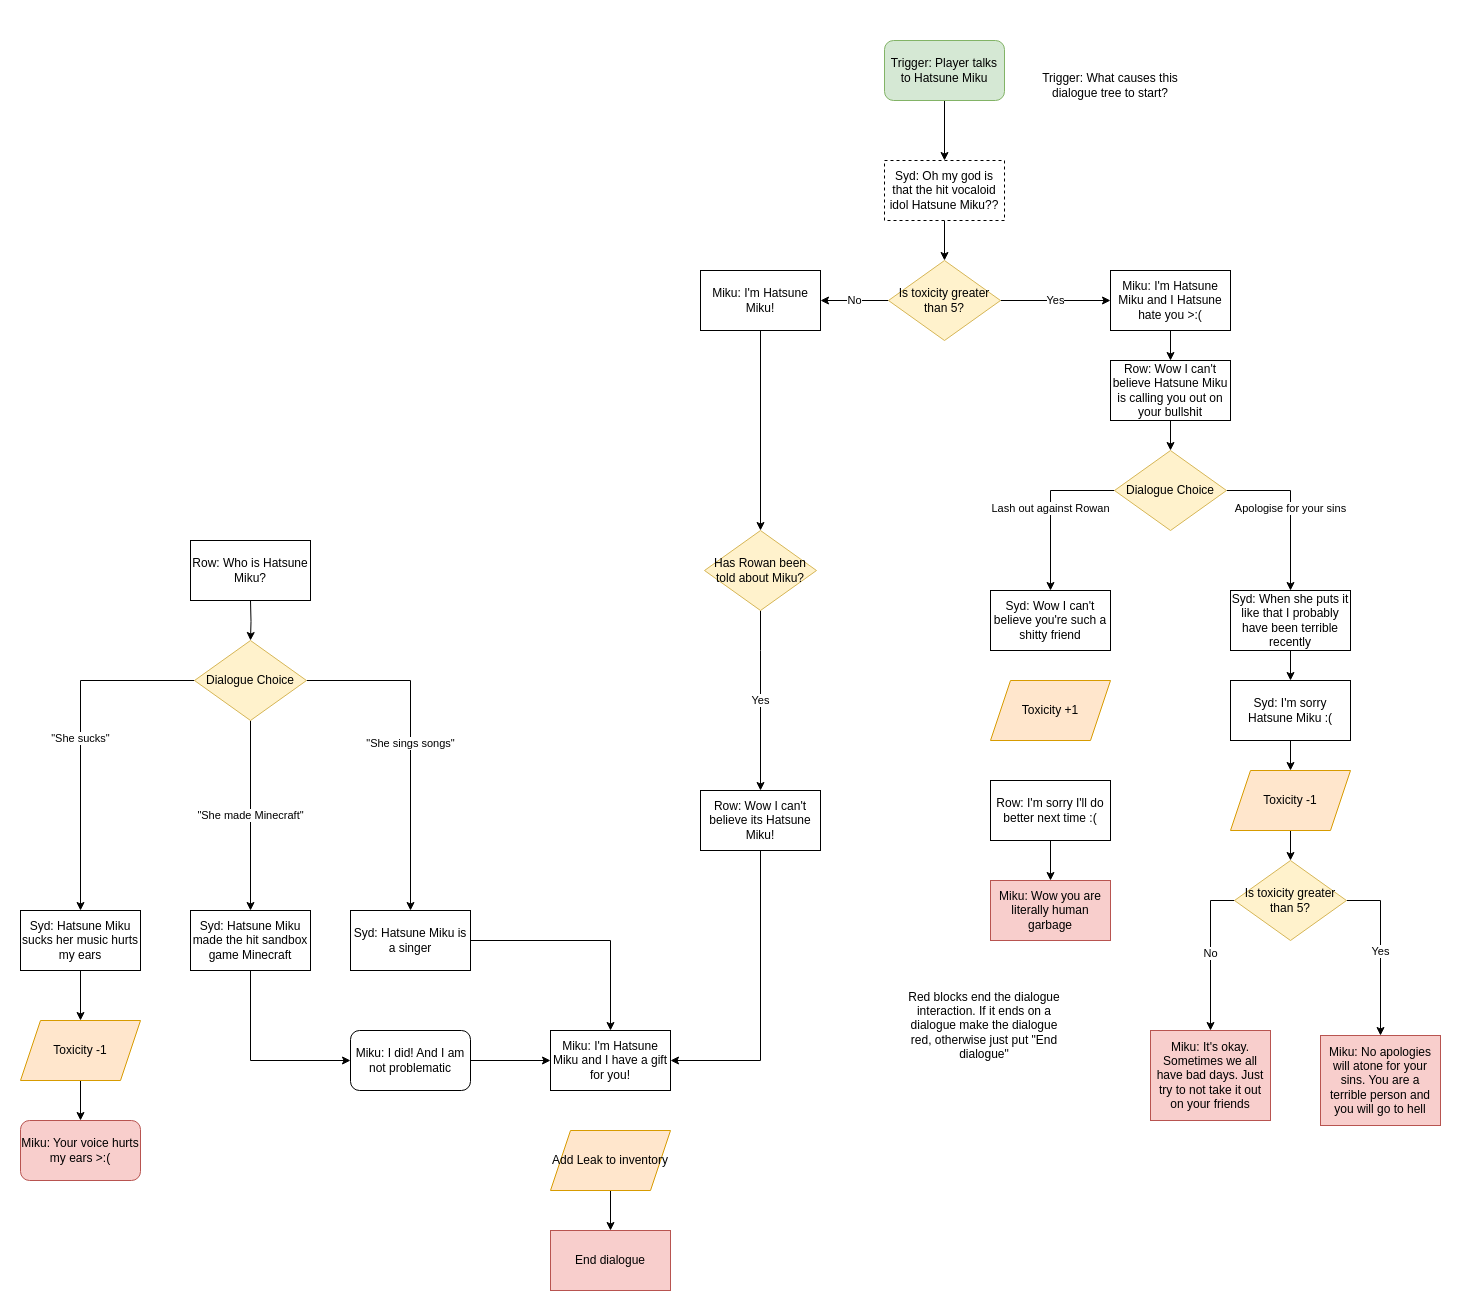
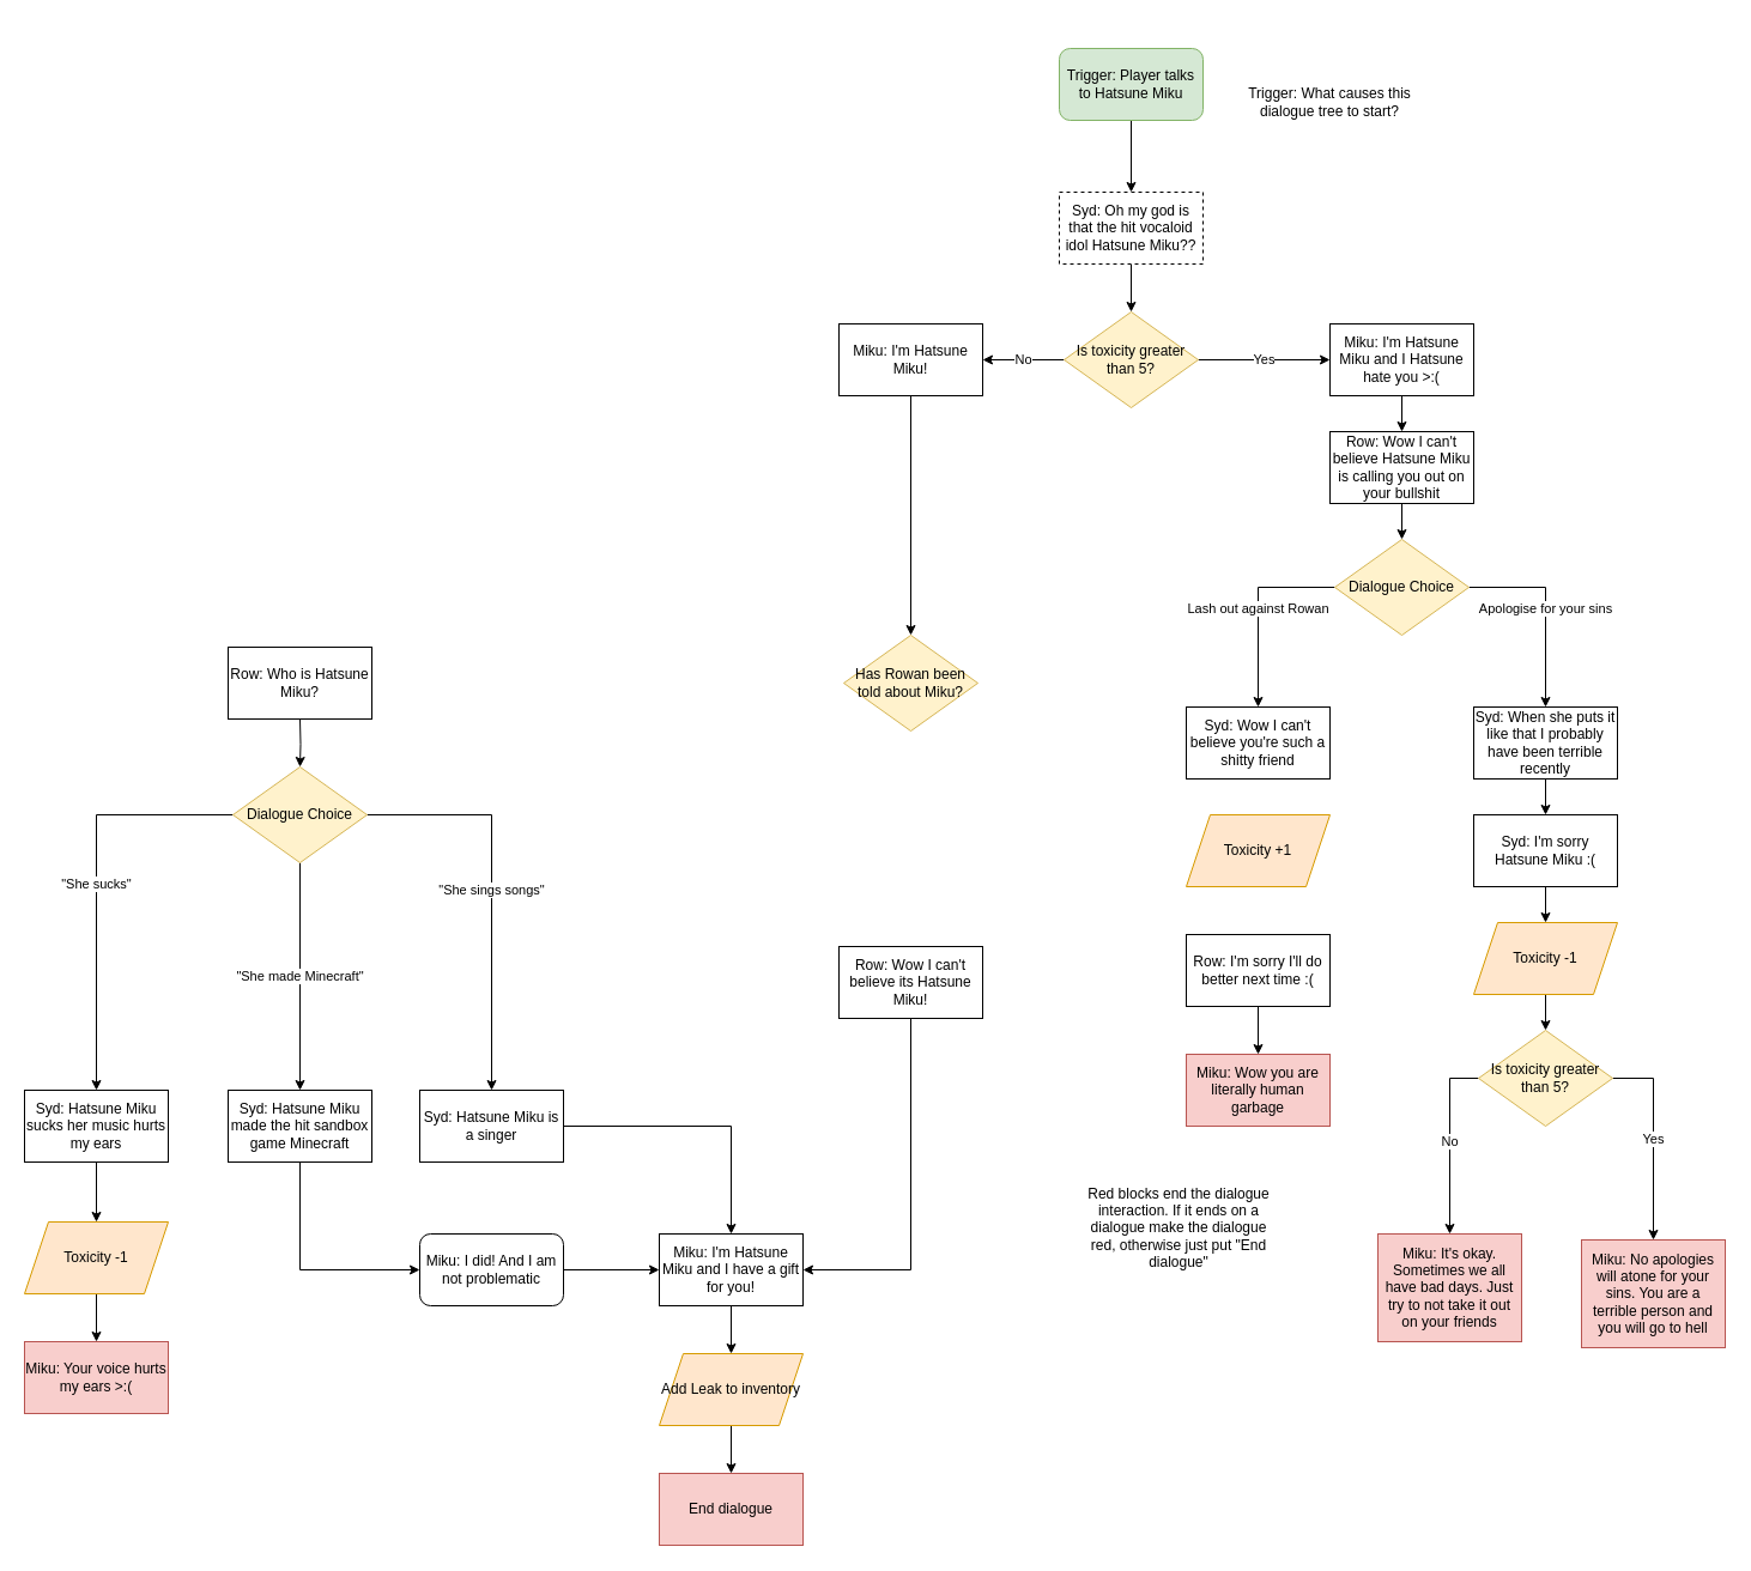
  <mxCell id="0" />
  <mxCell id="1" parent="0" />
  <mxCell id="2" style="edgeStyle=orthogonalEdgeStyle;rounded=0;orthogonalLoop=1;jettySize=auto;html=1;exitX=0.5;exitY=1;exitDx=0;exitDy=0;entryX=0.5;entryY=0;entryDx=0;entryDy=0;" edge="1" parent="1" source="3" target="5"><mxGeometry relative="1" as="geometry" /></mxCell>
  <mxCell id="3" value="Trigger: Player talks to Hatsune Miku" style="rounded=1;whiteSpace=wrap;html=1;fillColor=#d5e8d4;strokeColor=#82b366;" vertex="1" parent="1"><mxGeometry x="884" y="40" width="120" height="60" as="geometry" /></mxCell>
  <mxCell id="4" style="edgeStyle=orthogonalEdgeStyle;rounded=0;orthogonalLoop=1;jettySize=auto;html=1;exitX=0.5;exitY=1;exitDx=0;exitDy=0;entryX=0.5;entryY=0;entryDx=0;entryDy=0;" edge="1" parent="1" source="5" target="8"><mxGeometry relative="1" as="geometry" /></mxCell>
  <mxCell id="5" value="Syd: Oh my god is that the hit vocaloid idol Hatsune Miku??" style="rounded=0;whiteSpace=wrap;html=1;dashed=1;" vertex="1" parent="1"><mxGeometry x="884" y="160" width="120" height="60" as="geometry" /></mxCell>
  <mxCell id="6" value="Yes" style="edgeStyle=orthogonalEdgeStyle;rounded=0;orthogonalLoop=1;jettySize=auto;html=1;exitX=1;exitY=0.5;exitDx=0;exitDy=0;entryX=0;entryY=0.5;entryDx=0;entryDy=0;" edge="1" parent="1" source="8" target="10"><mxGeometry relative="1" as="geometry" /></mxCell>
  <mxCell id="7" value="No" style="edgeStyle=orthogonalEdgeStyle;rounded=0;orthogonalLoop=1;jettySize=auto;html=1;exitX=0;exitY=0.5;exitDx=0;exitDy=0;" edge="1" parent="1" source="8" target="12"><mxGeometry relative="1" as="geometry" /></mxCell>
  <mxCell id="8" value="Is toxicity greater &lt;br&gt;than 5?" style="rhombus;whiteSpace=wrap;html=1;fillColor=#fff2cc;strokeColor=#d6b656;" vertex="1" parent="1"><mxGeometry x="888" y="260" width="112" height="80" as="geometry" /></mxCell>
  <mxCell id="9" style="edgeStyle=orthogonalEdgeStyle;rounded=0;orthogonalLoop=1;jettySize=auto;html=1;exitX=0.5;exitY=1;exitDx=0;exitDy=0;" edge="1" parent="1" source="10" target="14"><mxGeometry relative="1" as="geometry" /></mxCell>
  <mxCell id="10" value="Miku: I'm Hatsune Miku and I Hatsune hate you &amp;gt;:(" style="rounded=0;whiteSpace=wrap;html=1;" vertex="1" parent="1"><mxGeometry x="1110" y="270" width="120" height="60" as="geometry" /></mxCell>
  <mxCell id="11" style="edgeStyle=orthogonalEdgeStyle;rounded=0;orthogonalLoop=1;jettySize=auto;html=1;exitX=0.5;exitY=1;exitDx=0;exitDy=0;" edge="1" parent="1" source="12" target="37"><mxGeometry relative="1" as="geometry" /></mxCell>
  <mxCell id="12" value="Miku: I'm Hatsune Miku!" style="rounded=0;whiteSpace=wrap;html=1;" vertex="1" parent="1"><mxGeometry x="700" y="270" width="120" height="60" as="geometry" /></mxCell>
  <mxCell id="13" style="edgeStyle=orthogonalEdgeStyle;rounded=0;orthogonalLoop=1;jettySize=auto;html=1;exitX=0.5;exitY=1;exitDx=0;exitDy=0;" edge="1" parent="1" source="14" target="17"><mxGeometry relative="1" as="geometry" /></mxCell>
  <mxCell id="14" value="Row: Wow I can't believe Hatsune Miku is calling you out on your bullshit" style="rounded=0;whiteSpace=wrap;html=1;" vertex="1" parent="1"><mxGeometry x="1110" y="360" width="120" height="60" as="geometry" /></mxCell>
  <mxCell id="15" value="Lash out against Rowan" style="edgeStyle=orthogonalEdgeStyle;rounded=0;orthogonalLoop=1;jettySize=auto;html=1;exitX=0;exitY=0.5;exitDx=0;exitDy=0;" edge="1" parent="1" source="17" target="18"><mxGeometry relative="1" as="geometry" /></mxCell>
  <mxCell id="16" value="Apologise for your sins" style="edgeStyle=orthogonalEdgeStyle;rounded=0;orthogonalLoop=1;jettySize=auto;html=1;exitX=1;exitY=0.5;exitDx=0;exitDy=0;" edge="1" parent="1" source="17" target="20"><mxGeometry relative="1" as="geometry" /></mxCell>
  <mxCell id="17" value="Dialogue Choice" style="rhombus;whiteSpace=wrap;html=1;fillColor=#fff2cc;strokeColor=#d6b656;" vertex="1" parent="1"><mxGeometry x="1114" y="450" width="112" height="80" as="geometry" /></mxCell>
  <mxCell id="18" value="Syd: Wow I can't believe you're such a shitty friend" style="rounded=0;whiteSpace=wrap;html=1;" vertex="1" parent="1"><mxGeometry x="990" y="590" width="120" height="60" as="geometry" /></mxCell>
  <mxCell id="19" style="edgeStyle=orthogonalEdgeStyle;rounded=0;orthogonalLoop=1;jettySize=auto;html=1;exitX=0.5;exitY=1;exitDx=0;exitDy=0;entryX=0.5;entryY=0;entryDx=0;entryDy=0;" edge="1" parent="1" source="20" target="22"><mxGeometry relative="1" as="geometry" /></mxCell>
  <mxCell id="20" value="Syd: When she puts it like that I probably have been terrible recently" style="rounded=0;whiteSpace=wrap;html=1;" vertex="1" parent="1"><mxGeometry x="1230" y="590" width="120" height="60" as="geometry" /></mxCell>
  <mxCell id="21" style="edgeStyle=orthogonalEdgeStyle;rounded=0;orthogonalLoop=1;jettySize=auto;html=1;exitX=0.5;exitY=1;exitDx=0;exitDy=0;entryX=0.5;entryY=0;entryDx=0;entryDy=0;" edge="1" parent="1" source="22" target="29"><mxGeometry relative="1" as="geometry" /></mxCell>
  <mxCell id="22" value="Syd: I'm sorry Hatsune Miku :(" style="rounded=0;whiteSpace=wrap;html=1;" vertex="1" parent="1"><mxGeometry x="1230" y="680" width="120" height="60" as="geometry" /></mxCell>
  <mxCell id="23" value="No" style="edgeStyle=orthogonalEdgeStyle;rounded=0;orthogonalLoop=1;jettySize=auto;html=1;exitX=0;exitY=0.5;exitDx=0;exitDy=0;entryX=0.5;entryY=0;entryDx=0;entryDy=0;" edge="1" parent="1" source="25" target="26"><mxGeometry relative="1" as="geometry" /></mxCell>
  <mxCell id="24" value="Yes" style="edgeStyle=orthogonalEdgeStyle;rounded=0;orthogonalLoop=1;jettySize=auto;html=1;exitX=1;exitY=0.5;exitDx=0;exitDy=0;entryX=0.5;entryY=0;entryDx=0;entryDy=0;" edge="1" parent="1" source="25" target="27"><mxGeometry relative="1" as="geometry" /></mxCell>
  <mxCell id="25" value="Is toxicity greater &lt;br&gt;than 5?" style="rhombus;whiteSpace=wrap;html=1;fillColor=#fff2cc;strokeColor=#d6b656;" vertex="1" parent="1"><mxGeometry x="1234" y="860" width="112" height="80" as="geometry" /></mxCell>
  <mxCell id="26" value="Miku: It's okay. Sometimes we all have bad days. Just try to not take it out on your friends" style="rounded=0;whiteSpace=wrap;html=1;fillColor=#f8cecc;strokeColor=#b85450;" vertex="1" parent="1"><mxGeometry x="1150" y="1030" width="120" height="90" as="geometry" /></mxCell>
  <mxCell id="27" value="Miku: No apologies will atone for your sins. You are a terrible person and you will go to hell" style="rounded=0;whiteSpace=wrap;html=1;fillColor=#f8cecc;strokeColor=#b85450;" vertex="1" parent="1"><mxGeometry x="1320" y="1035" width="120" height="90" as="geometry" /></mxCell>
  <mxCell id="28" style="edgeStyle=orthogonalEdgeStyle;rounded=0;orthogonalLoop=1;jettySize=auto;html=1;exitX=0.5;exitY=1;exitDx=0;exitDy=0;entryX=0.5;entryY=0;entryDx=0;entryDy=0;" edge="1" parent="1" source="29" target="25"><mxGeometry relative="1" as="geometry" /></mxCell>
  <mxCell id="29" value="Toxicity -1" style="shape=parallelogram;perimeter=parallelogramPerimeter;whiteSpace=wrap;html=1;fixedSize=1;fillColor=#ffe6cc;strokeColor=#d79b00;" vertex="1" parent="1"><mxGeometry x="1230" y="770" width="120" height="60" as="geometry" /></mxCell>
  <mxCell id="30" value="Toxicity +1" style="shape=parallelogram;perimeter=parallelogramPerimeter;whiteSpace=wrap;html=1;fixedSize=1;fillColor=#ffe6cc;strokeColor=#d79b00;" vertex="1" parent="1"><mxGeometry x="990" y="680" width="120" height="60" as="geometry" /></mxCell>
  <mxCell id="31" value="Trigger: What causes this dialogue tree to start?" style="text;html=1;strokeColor=none;fillColor=none;align=center;verticalAlign=middle;whiteSpace=wrap;rounded=0;" vertex="1" parent="1"><mxGeometry x="1030" y="20" width="160" height="130" as="geometry" /></mxCell>
  <mxCell id="32" value="Red blocks end the dialogue interaction. If it ends on a dialogue make the dialogue red, otherwise just put &quot;End dialogue&quot;" style="text;html=1;strokeColor=none;fillColor=none;align=center;verticalAlign=middle;whiteSpace=wrap;rounded=0;" vertex="1" parent="1"><mxGeometry x="904" y="960" width="160" height="130" as="geometry" /></mxCell>
  <mxCell id="33" style="edgeStyle=orthogonalEdgeStyle;rounded=0;orthogonalLoop=1;jettySize=auto;html=1;exitX=0.5;exitY=1;exitDx=0;exitDy=0;entryX=0.5;entryY=0;entryDx=0;entryDy=0;" edge="1" parent="1" source="34" target="35"><mxGeometry relative="1" as="geometry" /></mxCell>
  <mxCell id="34" value="Row: I'm sorry I'll do better next time :(" style="rounded=0;whiteSpace=wrap;html=1;" vertex="1" parent="1"><mxGeometry x="990" y="780" width="120" height="60" as="geometry" /></mxCell>
  <mxCell id="35" value="Miku: Wow you are literally human garbage" style="rounded=0;whiteSpace=wrap;html=1;fillColor=#f8cecc;strokeColor=#b85450;" vertex="1" parent="1"><mxGeometry x="990" y="880" width="120" height="60" as="geometry" /></mxCell>
- <mxCell id="36" value="Yes" style="edgeStyle=orthogonalEdgeStyle;rounded=0;orthogonalLoop=1;jettySize=auto;html=1;exitX=0.5;exitY=1;exitDx=0;exitDy=0;" edge="1" parent="1" source="37" target="39"><mxGeometry relative="1" as="geometry"><Array as="points"><mxPoint x="760" y="650" /><mxPoint x="760" y="650" /></Array></mxGeometry></mxCell>
  <mxCell id="37" value="Has Rowan been told about Miku?" style="rhombus;whiteSpace=wrap;html=1;fillColor=#fff2cc;strokeColor=#d6b656;" vertex="1" parent="1"><mxGeometry x="704" y="530" width="112" height="80" as="geometry" /></mxCell>
  <mxCell id="38" style="edgeStyle=orthogonalEdgeStyle;rounded=0;orthogonalLoop=1;jettySize=auto;html=1;exitX=0.5;exitY=1;exitDx=0;exitDy=0;entryX=1;entryY=0.5;entryDx=0;entryDy=0;" edge="1" parent="1" source="39" target="43"><mxGeometry relative="1" as="geometry" /></mxCell>
  <mxCell id="39" value="Row: Wow I can't believe its Hatsune Miku!" style="rounded=0;whiteSpace=wrap;html=1;" vertex="1" parent="1"><mxGeometry x="700" y="790" width="120" height="60" as="geometry" /></mxCell>
  <mxCell id="40" style="edgeStyle=orthogonalEdgeStyle;rounded=0;orthogonalLoop=1;jettySize=auto;html=1;exitX=0.5;exitY=1;exitDx=0;exitDy=0;" edge="1" parent="1" target="50"><mxGeometry relative="1" as="geometry"><mxPoint x="250" y="600" as="sourcePoint" /></mxGeometry></mxCell>
  <mxCell id="41" value="Row: Who is Hatsune Miku?" style="rounded=0;whiteSpace=wrap;html=1;" vertex="1" parent="1"><mxGeometry x="190" y="540" width="120" height="60" as="geometry" /></mxCell>
+ <mxCell id="42" style="edgeStyle=orthogonalEdgeStyle;rounded=0;orthogonalLoop=1;jettySize=auto;html=1;exitX=0.5;exitY=1;exitDx=0;exitDy=0;entryX=0.5;entryY=0;entryDx=0;entryDy=0;" edge="1" parent="1" source="43" target="45"><mxGeometry relative="1" as="geometry" /></mxCell>
  <mxCell id="43" value="Miku: I'm Hatsune Miku and I have a gift for you!" style="rounded=0;whiteSpace=wrap;html=1;" vertex="1" parent="1"><mxGeometry x="550" y="1030" width="120" height="60" as="geometry" /></mxCell>
  <mxCell id="44" style="edgeStyle=orthogonalEdgeStyle;rounded=0;orthogonalLoop=1;jettySize=auto;html=1;exitX=0.5;exitY=1;exitDx=0;exitDy=0;entryX=0.5;entryY=0;entryDx=0;entryDy=0;" edge="1" parent="1" source="45" target="46"><mxGeometry relative="1" as="geometry" /></mxCell>
  <mxCell id="45" value="Add Leak to inventory" style="shape=parallelogram;perimeter=parallelogramPerimeter;whiteSpace=wrap;html=1;fixedSize=1;fillColor=#ffe6cc;strokeColor=#d79b00;" vertex="1" parent="1"><mxGeometry x="550" y="1130" width="120" height="60" as="geometry" /></mxCell>
  <mxCell id="46" value="End dialogue" style="rounded=0;whiteSpace=wrap;html=1;fillColor=#f8cecc;strokeColor=#b85450;" vertex="1" parent="1"><mxGeometry x="550" y="1230" width="120" height="60" as="geometry" /></mxCell>
  <mxCell id="47" value="&quot;She sucks&quot;" style="edgeStyle=orthogonalEdgeStyle;rounded=0;orthogonalLoop=1;jettySize=auto;html=1;" edge="1" parent="1" source="50" target="52"><mxGeometry relative="1" as="geometry" /></mxCell>
  <mxCell id="48" value="&quot;She made Minecraft&quot;" style="edgeStyle=orthogonalEdgeStyle;rounded=0;orthogonalLoop=1;jettySize=auto;html=1;exitX=0.5;exitY=1;exitDx=0;exitDy=0;" edge="1" parent="1" source="50" target="54"><mxGeometry relative="1" as="geometry"><Array as="points" /></mxGeometry></mxCell>
  <mxCell id="49" value="&quot;She sings songs&quot;" style="edgeStyle=orthogonalEdgeStyle;rounded=0;orthogonalLoop=1;jettySize=auto;html=1;" edge="1" parent="1" source="50" target="56"><mxGeometry relative="1" as="geometry" /></mxCell>
  <mxCell id="50" value="Dialogue Choice" style="rhombus;whiteSpace=wrap;html=1;fillColor=#fff2cc;strokeColor=#d6b656;" vertex="1" parent="1"><mxGeometry x="194" y="640" width="112" height="80" as="geometry" /></mxCell>
  <mxCell id="51" style="edgeStyle=orthogonalEdgeStyle;rounded=0;orthogonalLoop=1;jettySize=auto;html=1;exitX=0.5;exitY=1;exitDx=0;exitDy=0;entryX=0.5;entryY=0;entryDx=0;entryDy=0;" edge="1" parent="1" source="52" target="61"><mxGeometry relative="1" as="geometry" /></mxCell>
  <mxCell id="52" value="Syd: Hatsune Miku sucks her music hurts my ears" style="rounded=0;whiteSpace=wrap;html=1;" vertex="1" parent="1"><mxGeometry x="20" y="910" width="120" height="60" as="geometry" /></mxCell>
  <mxCell id="53" style="edgeStyle=orthogonalEdgeStyle;rounded=0;orthogonalLoop=1;jettySize=auto;html=1;exitX=0.5;exitY=1;exitDx=0;exitDy=0;entryX=0;entryY=0.5;entryDx=0;entryDy=0;" edge="1" parent="1" source="54" target="58"><mxGeometry relative="1" as="geometry" /></mxCell>
  <mxCell id="54" value="Syd: Hatsune Miku made the hit sandbox game Minecraft" style="rounded=0;whiteSpace=wrap;html=1;" vertex="1" parent="1"><mxGeometry x="190" y="910" width="120" height="60" as="geometry" /></mxCell>
  <mxCell id="55" style="edgeStyle=orthogonalEdgeStyle;rounded=0;orthogonalLoop=1;jettySize=auto;html=1;exitX=1;exitY=0.5;exitDx=0;exitDy=0;entryX=0.5;entryY=0;entryDx=0;entryDy=0;" edge="1" parent="1" source="56" target="43"><mxGeometry relative="1" as="geometry" /></mxCell>
  <mxCell id="56" value="Syd: Hatsune Miku is a singer" style="rounded=0;whiteSpace=wrap;html=1;" vertex="1" parent="1"><mxGeometry x="350" y="910" width="120" height="60" as="geometry" /></mxCell>
  <mxCell id="57" style="edgeStyle=orthogonalEdgeStyle;rounded=0;orthogonalLoop=1;jettySize=auto;html=1;exitX=1;exitY=0.5;exitDx=0;exitDy=0;" edge="1" parent="1" source="58" target="43"><mxGeometry relative="1" as="geometry" /></mxCell>
  <mxCell id="58" value="Miku: I did! And I am not problematic" style="whiteSpace=wrap;html=1;rounded=1;" vertex="1" parent="1"><mxGeometry x="350" y="1030" width="120" height="60" as="geometry" /></mxCell>
- <mxCell id="59" value="Miku: Your voice hurts my ears &amp;gt;:(" style="whiteSpace=wrap;html=1;fillColor=#f8cecc;strokeColor=#b85450;rounded=1;" vertex="1" parent="1"><mxGeometry x="20" y="1120" width="120" height="60" as="geometry" /></mxCell>
+ <mxCell id="59" value="Miku: Your voice hurts my ears &amp;gt;:(" style="rounded=0;whiteSpace=wrap;html=1;fillColor=#f8cecc;strokeColor=#b85450;" vertex="1" parent="1"><mxGeometry x="20" y="1120" width="120" height="60" as="geometry" /></mxCell>
  <mxCell id="60" style="edgeStyle=orthogonalEdgeStyle;rounded=0;orthogonalLoop=1;jettySize=auto;html=1;exitX=0.5;exitY=1;exitDx=0;exitDy=0;" edge="1" parent="1" source="61" target="59"><mxGeometry relative="1" as="geometry" /></mxCell>
  <mxCell id="61" value="Toxicity -1" style="shape=parallelogram;perimeter=parallelogramPerimeter;whiteSpace=wrap;html=1;fixedSize=1;fillColor=#ffe6cc;strokeColor=#d79b00;" vertex="1" parent="1"><mxGeometry x="20" y="1020" width="120" height="60" as="geometry" /></mxCell>
